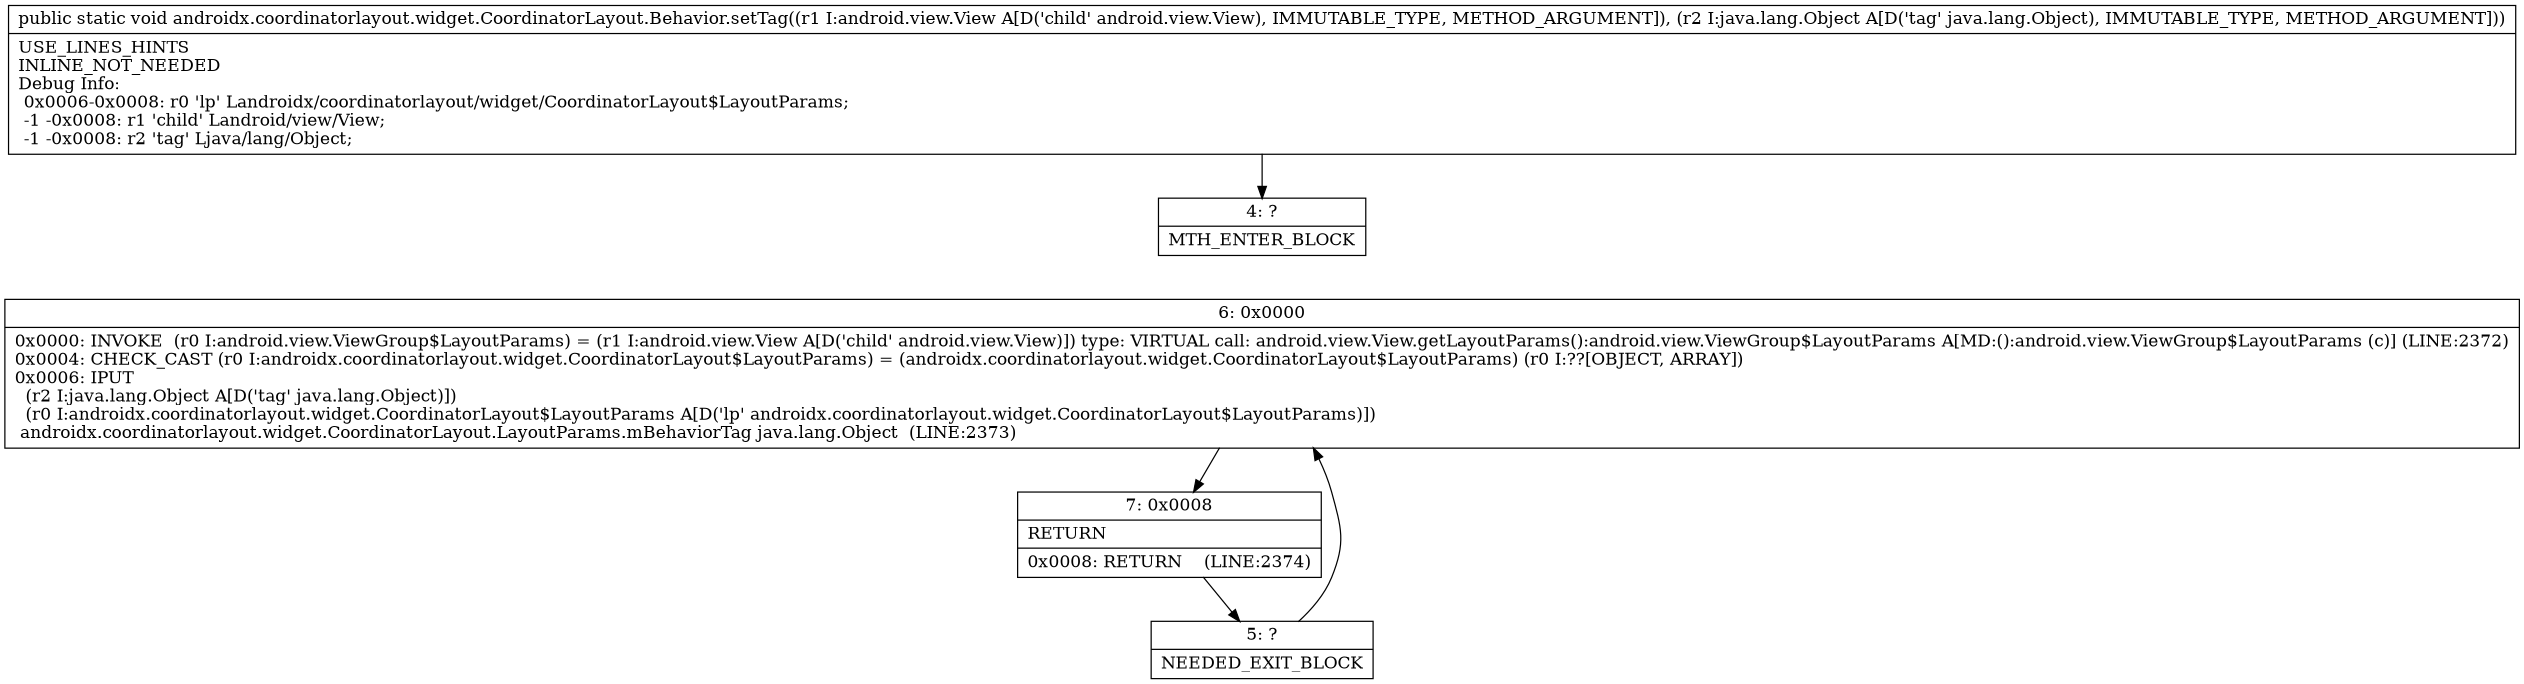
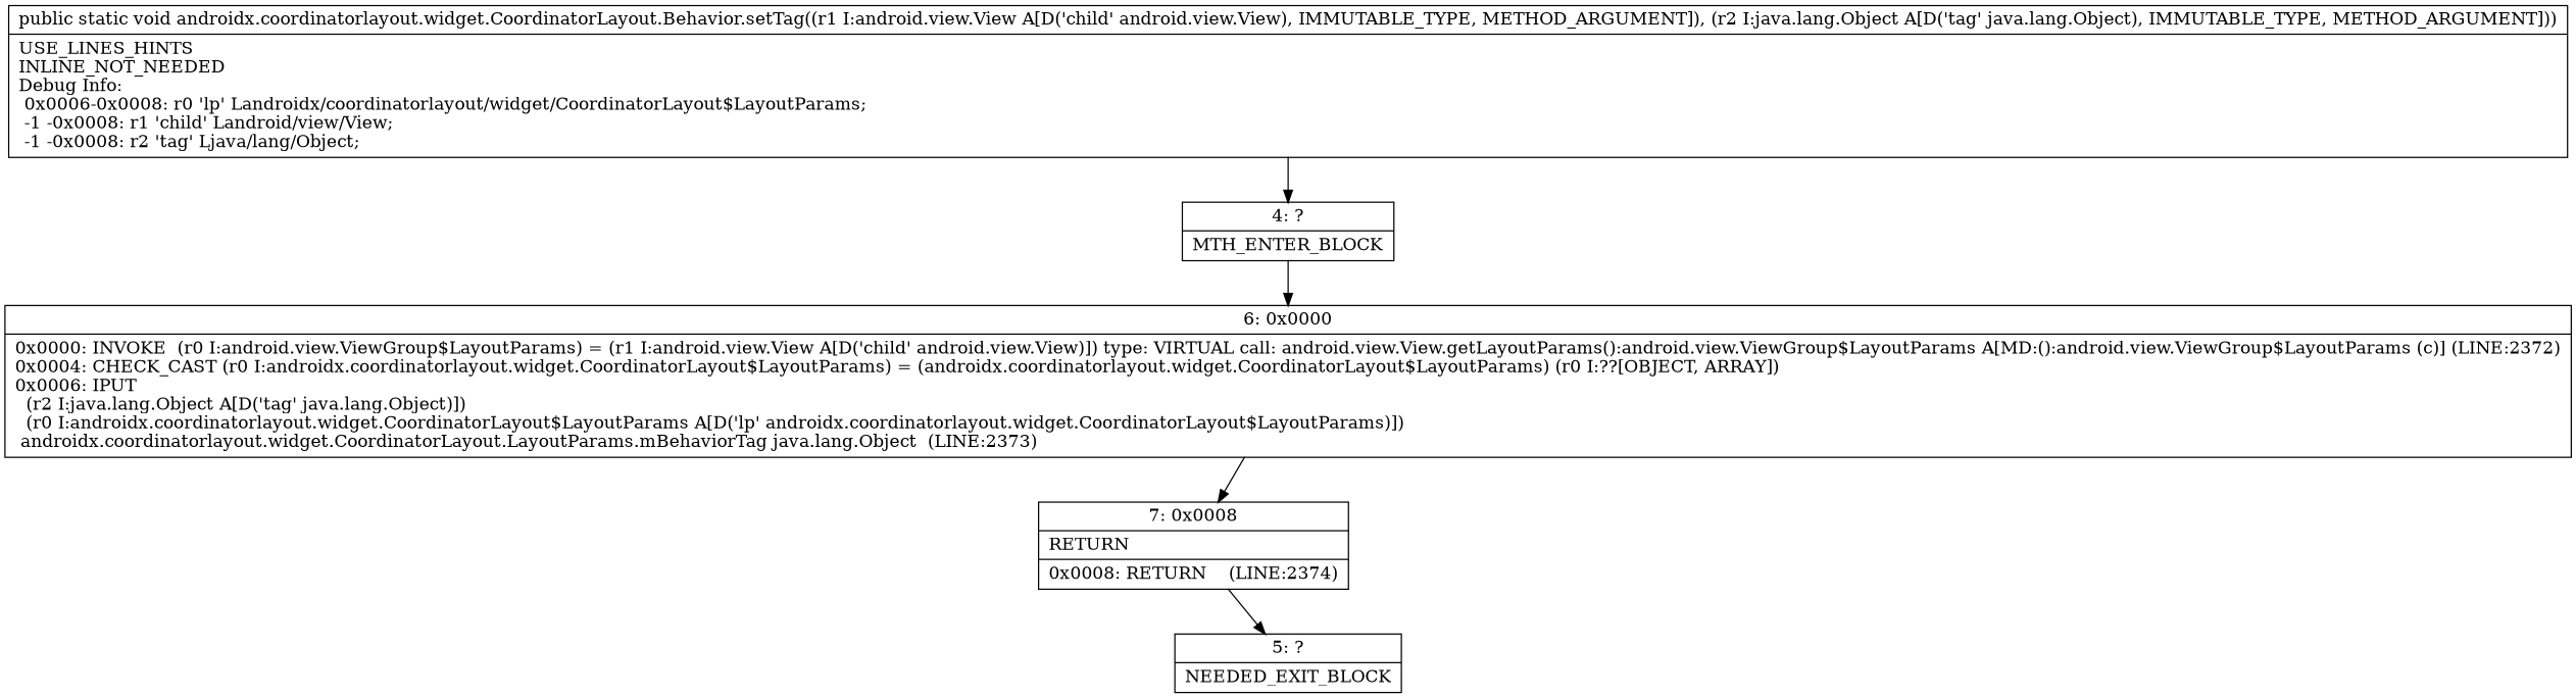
  digraph {
    node [shape=record]
    n1 [label="{4\:\ ?|MTH_ENTER_BLOCK\l}"]
    n2 [label="{6\:\ 0x0000|0x0000: INVOKE  (r0 I:android.view.ViewGroup$LayoutParams) = (r1 I:android.view.View A[D('child' android.view.View)]) type: VIRTUAL call: android.view.View.getLayoutParams():android.view.ViewGroup$LayoutParams A[MD:():android.view.ViewGroup$LayoutParams (c)] (LINE:2372)\l0x0004: CHECK_CAST (r0 I:androidx.coordinatorlayout.widget.CoordinatorLayout$LayoutParams) = (androidx.coordinatorlayout.widget.CoordinatorLayout$LayoutParams) (r0 I:??[OBJECT, ARRAY]) \l0x0006: IPUT  \l  (r2 I:java.lang.Object A[D('tag' java.lang.Object)])\l  (r0 I:androidx.coordinatorlayout.widget.CoordinatorLayout$LayoutParams A[D('lp' androidx.coordinatorlayout.widget.CoordinatorLayout$LayoutParams)])\l androidx.coordinatorlayout.widget.CoordinatorLayout.LayoutParams.mBehaviorTag java.lang.Object  (LINE:2373)\l}"]
    n3 [label="{7\:\ 0x0008|RETURN\l|0x0008: RETURN    (LINE:2374)\l}"]
    n4 [label="{5\:\ ?|NEEDED_EXIT_BLOCK\l}"]
    n5 [label="{public static void androidx.coordinatorlayout.widget.CoordinatorLayout.Behavior.setTag((r1 I:android.view.View A[D('child' android.view.View), IMMUTABLE_TYPE, METHOD_ARGUMENT]), (r2 I:java.lang.Object A[D('tag' java.lang.Object), IMMUTABLE_TYPE, METHOD_ARGUMENT]))  | USE_LINES_HINTS\lINLINE_NOT_NEEDED\lDebug Info:\l  0x0006\-0x0008: r0 'lp' Landroidx\/coordinatorlayout\/widget\/CoordinatorLayout$LayoutParams;\l  \-1 \-0x0008: r1 'child' Landroid\/view\/View;\l  \-1 \-0x0008: r2 'tag' Ljava\/lang\/Object;\l}"]
-   n4 -> n2
+   n1 -> n2
    n2 -> n3
    n3 -> n4
    n5 -> n1
  }
